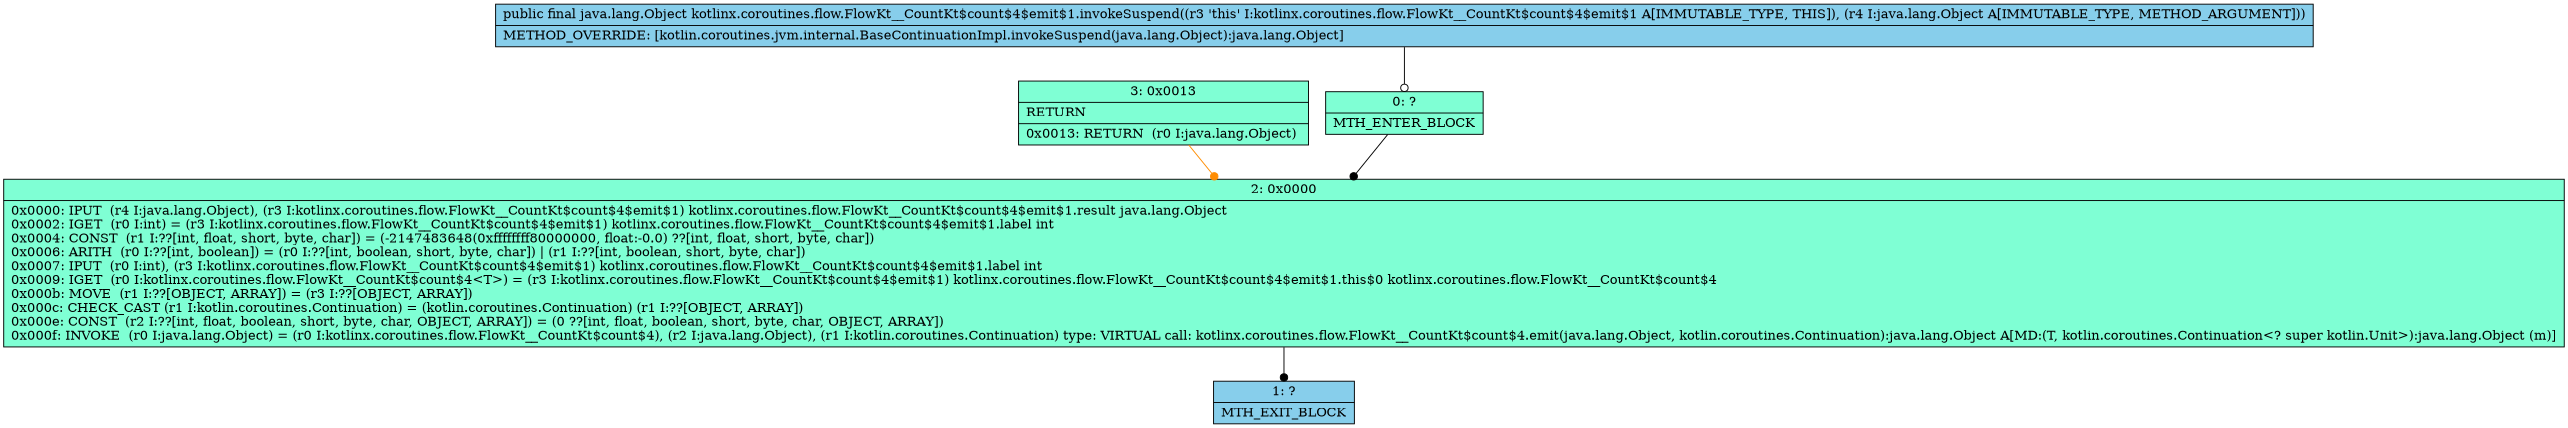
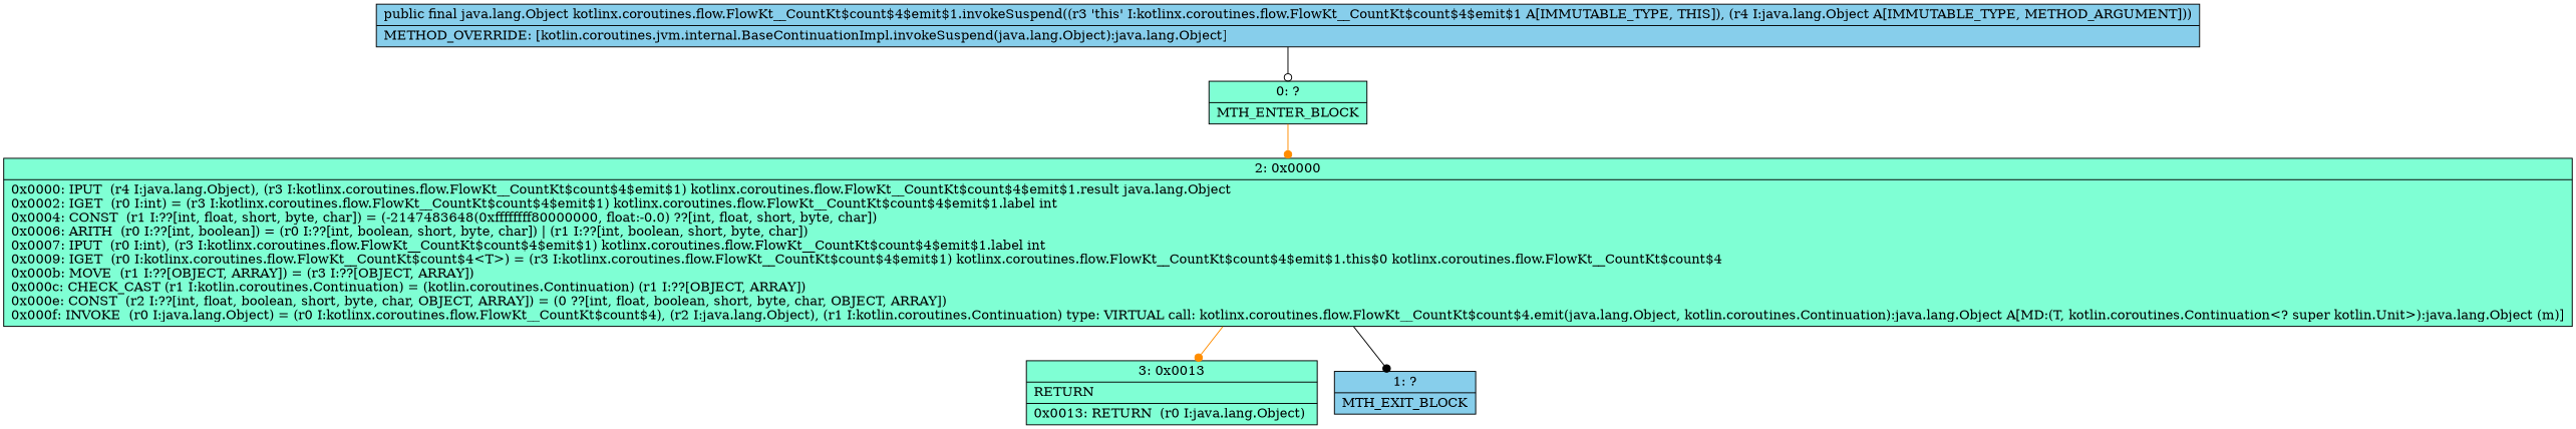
  digraph {
    node [fillcolor=aquamarine shape=record style=filled]
    edge [arrowhead=dot color=darkorange]
    n1 [label="{0\:\ ?|MTH_ENTER_BLOCK\l}"]
    n2 [label="{2\:\ 0x0000|0x0000: IPUT  (r4 I:java.lang.Object), (r3 I:kotlinx.coroutines.flow.FlowKt__CountKt$count$4$emit$1) kotlinx.coroutines.flow.FlowKt__CountKt$count$4$emit$1.result java.lang.Object \l0x0002: IGET  (r0 I:int) = (r3 I:kotlinx.coroutines.flow.FlowKt__CountKt$count$4$emit$1) kotlinx.coroutines.flow.FlowKt__CountKt$count$4$emit$1.label int \l0x0004: CONST  (r1 I:??[int, float, short, byte, char]) = (\-2147483648(0xffffffff80000000, float:\-0.0) ??[int, float, short, byte, char]) \l0x0006: ARITH  (r0 I:??[int, boolean]) = (r0 I:??[int, boolean, short, byte, char]) \| (r1 I:??[int, boolean, short, byte, char]) \l0x0007: IPUT  (r0 I:int), (r3 I:kotlinx.coroutines.flow.FlowKt__CountKt$count$4$emit$1) kotlinx.coroutines.flow.FlowKt__CountKt$count$4$emit$1.label int \l0x0009: IGET  (r0 I:kotlinx.coroutines.flow.FlowKt__CountKt$count$4\<T\>) = (r3 I:kotlinx.coroutines.flow.FlowKt__CountKt$count$4$emit$1) kotlinx.coroutines.flow.FlowKt__CountKt$count$4$emit$1.this$0 kotlinx.coroutines.flow.FlowKt__CountKt$count$4 \l0x000b: MOVE  (r1 I:??[OBJECT, ARRAY]) = (r3 I:??[OBJECT, ARRAY]) \l0x000c: CHECK_CAST (r1 I:kotlin.coroutines.Continuation) = (kotlin.coroutines.Continuation) (r1 I:??[OBJECT, ARRAY]) \l0x000e: CONST  (r2 I:??[int, float, boolean, short, byte, char, OBJECT, ARRAY]) = (0 ??[int, float, boolean, short, byte, char, OBJECT, ARRAY]) \l0x000f: INVOKE  (r0 I:java.lang.Object) = (r0 I:kotlinx.coroutines.flow.FlowKt__CountKt$count$4), (r2 I:java.lang.Object), (r1 I:kotlin.coroutines.Continuation) type: VIRTUAL call: kotlinx.coroutines.flow.FlowKt__CountKt$count$4.emit(java.lang.Object, kotlin.coroutines.Continuation):java.lang.Object A[MD:(T, kotlin.coroutines.Continuation\<? super kotlin.Unit\>):java.lang.Object (m)]\l}"]
    n3 [label="{3\:\ 0x0013|RETURN\l|0x0013: RETURN  (r0 I:java.lang.Object) \l}"]
    n4 [fillcolor=skyblue label="{1\:\ ?|MTH_EXIT_BLOCK\l}"]
    n5 [fillcolor=skyblue label="{public final java.lang.Object kotlinx.coroutines.flow.FlowKt__CountKt$count$4$emit$1.invokeSuspend((r3 'this' I:kotlinx.coroutines.flow.FlowKt__CountKt$count$4$emit$1 A[IMMUTABLE_TYPE, THIS]), (r4 I:java.lang.Object A[IMMUTABLE_TYPE, METHOD_ARGUMENT]))  | METHOD_OVERRIDE: [kotlin.coroutines.jvm.internal.BaseContinuationImpl.invokeSuspend(java.lang.Object):java.lang.Object]\l}"]
-   n1 -> n2 [color=black]
-   n3 -> n2
+   n1 -> n2
+   n2 -> n3
    n2 -> n4 [color=black]
    n5 -> n1 [arrowhead=odot color=black]
  }
